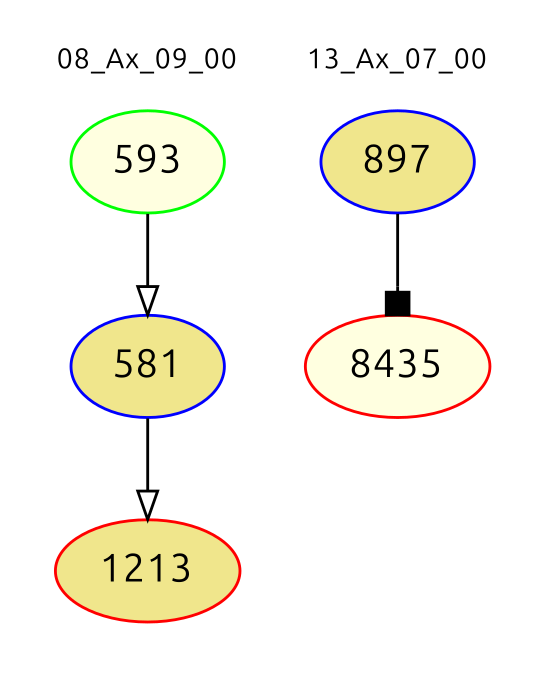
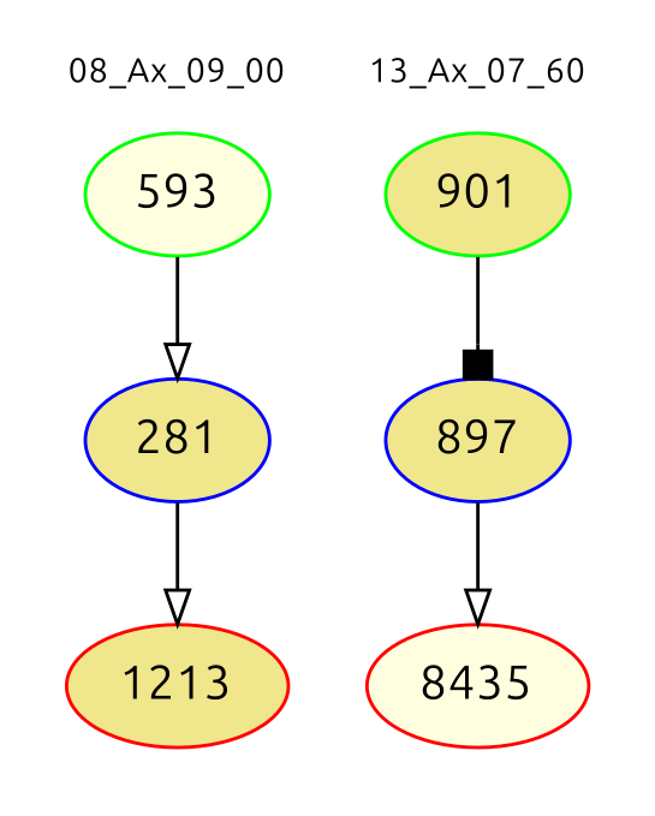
  digraph {
    fontname=Ubuntu
    node [color=green fillcolor=khaki fontname=Ubuntu style=filled]
    edge [arrowhead=onormal color=black fontname=Ubuntu]
    n1 [fillcolor=lightyellow label=593]
-   n2 [color=blue label=581]
+   n2 [color=blue label=281]
    n3 [color=red label=1213]
+   n4 [label=901]
    n5 [color=blue label=897]
    n6 [color=red fillcolor=lightyellow label=8435]
    subgraph cluster_1 {
      color=white
      fontsize=10
      label="08_Ax_09_00"
      n1
      n2
      n3
    }
    subgraph cluster_2 {
      color=white
      fontsize=10
-     label="13_Ax_07_00"
+     label="13_Ax_07_60"
+     n4
      n5
      n6
    }
    n1 -> n2
    n2 -> n3
-   n5 -> n6 [arrowhead=box]
+   n4 -> n5 [arrowhead=box]
+   n5 -> n6
  }
